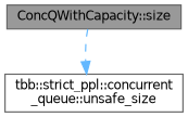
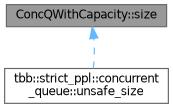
  digraph {
    rankdir=TB
    node [fontname=Helvetica fontsize=10 shape=box style=filled]
    n1 [color=gray40 fillcolor=grey60 fontcolor=black height=0.2 label="ConcQWithCapacity::size" width=0.4]
    n2 [color=grey40 fillcolor=white height=0.2 label="tbb::strict_ppl::concurrent\l_queue::unsafe_size" width=0.4]
-   n1 -> n2 [color=steelblue1 fontname=Helvetica fontsize=10 labelfontname=Helvetica labelfontsize=10 style=dashed]
+   n2 -> n1 [color=steelblue1 fontname=Helvetica fontsize=10 labelfontname=Helvetica labelfontsize=10 style=dashed]
  }
